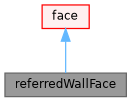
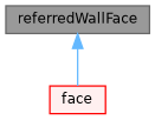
  digraph {
    node [fontname=Helvetica fontsize=10 shape=box style=filled]
    n1 [color=gray40 fillcolor=grey60 fontcolor=black height=0.2 label=referredWallFace width=0.4]
    n2 [color=red fillcolor="#FFF0F0" height=0.2 label=face width=0.4]
-   n2 -> n1 [color=steelblue1 dir=back fontname=Helvetica fontsize=10 labelfontname=Helvetica labelfontsize=10 style=solid]
+   n1 -> n2 [color=steelblue1 dir=back fontname=Helvetica fontsize=10 labelfontname=Helvetica labelfontsize=10 style=solid]
  }
